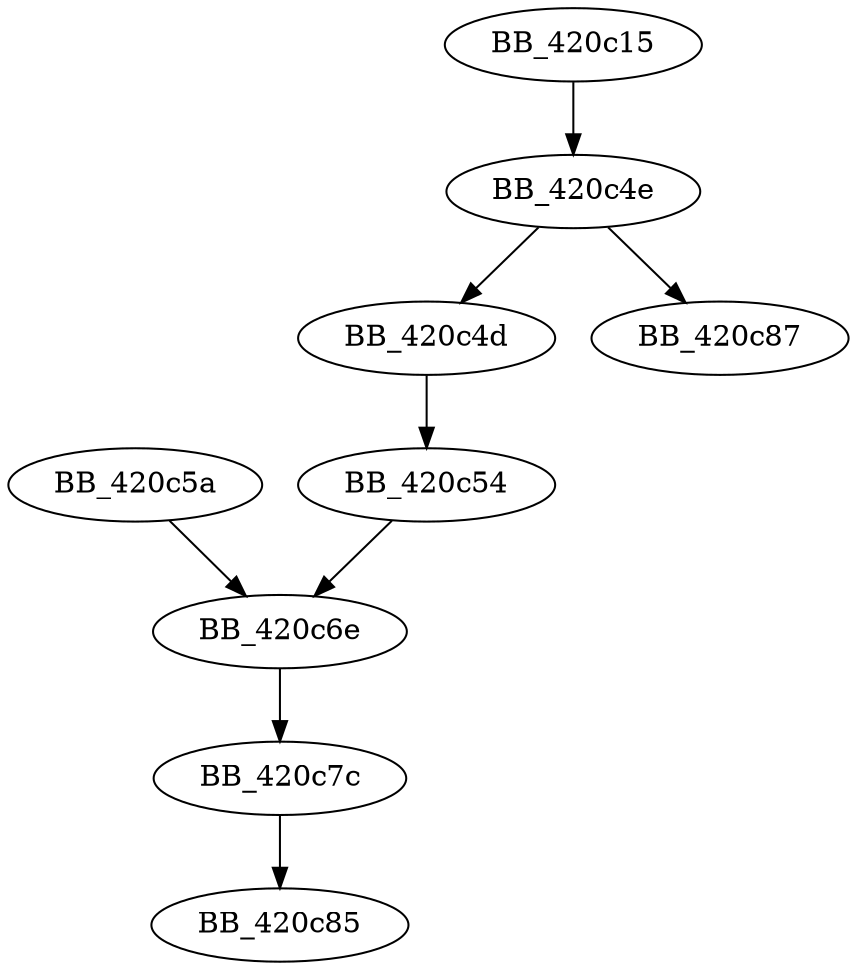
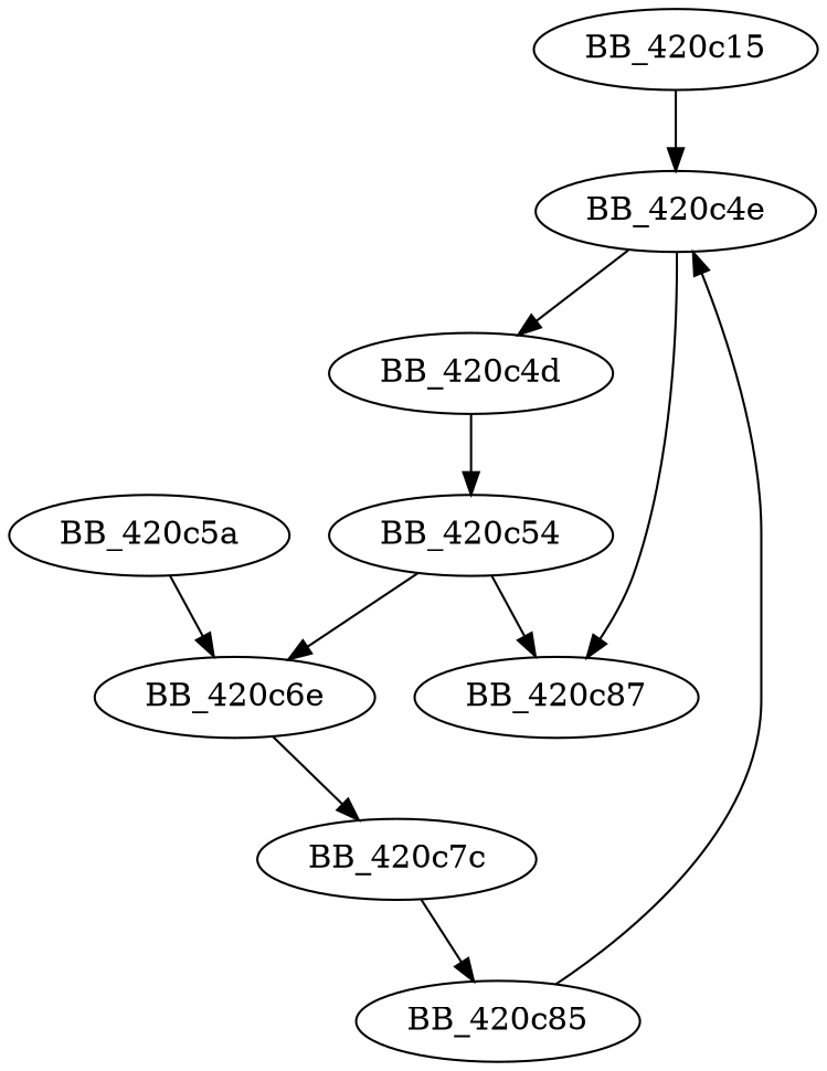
  digraph {
    n1 [label=BB_420c4e]
    BB_420c15
    BB_420c4d
    BB_420c87
    BB_420c54
    BB_420c6e
    BB_420c5a
    BB_420c7c
    BB_420c85
    n1 -> BB_420c4d
    n1 -> BB_420c87
    BB_420c15 -> n1
    BB_420c4d -> BB_420c54
+   BB_420c54 -> BB_420c87
    BB_420c54 -> BB_420c6e
    BB_420c6e -> BB_420c7c
    BB_420c5a -> BB_420c6e
    BB_420c7c -> BB_420c85
+   BB_420c85 -> n1
  }
